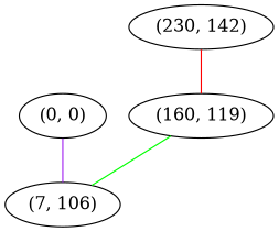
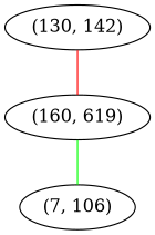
  graph {
    n1 [label="(7, 106)"]
-   "(0, 0)"
-   "(130, 142)" [label="(230, 142)"]
-   "(160, 119)"
-   "(0, 0)" -- n1 [color=purple weight=4]
+   "(130, 142)"
+   "(160, 119)" [label="(160, 619)"]
    "(130, 142)" -- "(160, 119)" [color=red weight=1]
    "(160, 119)" -- n1 [color=green weight=2]
  }
